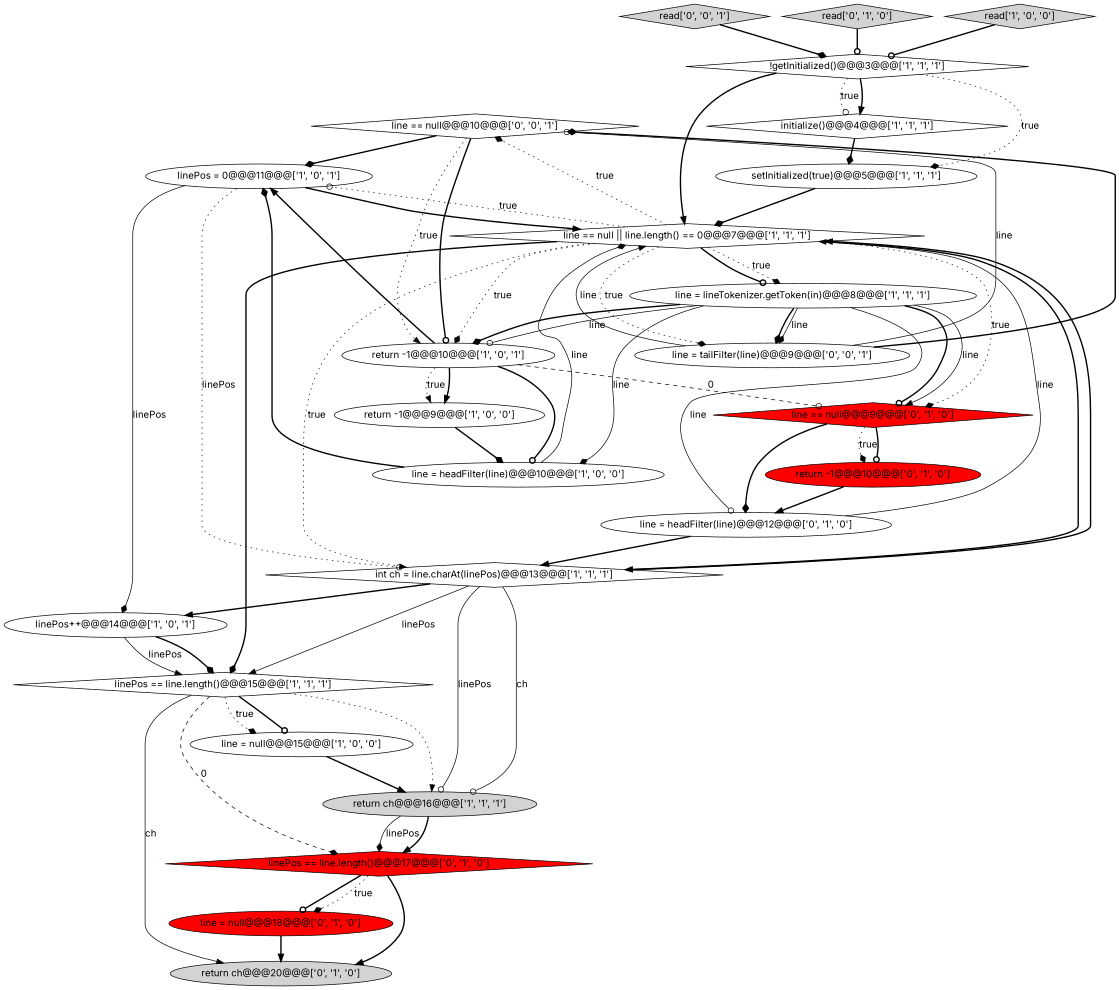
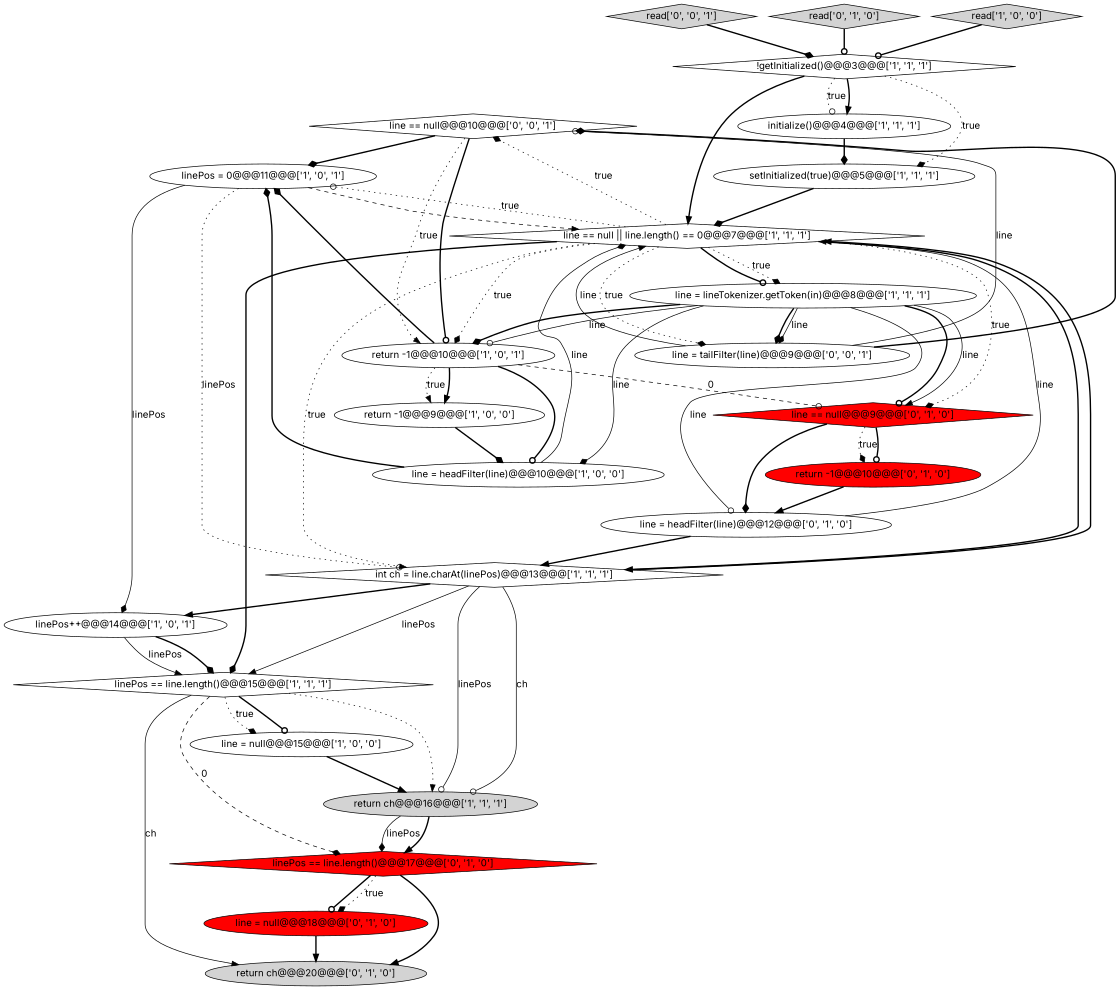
  digraph {
    fontname=Inter
    node [fillcolor=white fontname=Inter shape=ellipse style=filled]
    edge [arrowhead=diamond fontname=Inter style=bold]
    n1 [label="line == null@@@10@@@['0', '0', '1']" shape=diamond]
    n2 [label="linePos = 0@@@11@@@['1', '0', '1']"]
    n3 [label="return -1@@@10@@@['1', '0', '1']"]
    n4 [label="line == null || line.length() == 0@@@7@@@['1', '1', '1']" shape=diamond]
    n5 [label="int ch = line.charAt(linePos)@@@13@@@['1', '1', '1']" shape=diamond]
    n6 [label="linePos++@@@14@@@['1', '0', '1']"]
    n7 [label="line = headFilter(line)@@@10@@@['1', '0', '0']"]
    n8 [label="return -1@@@9@@@['1', '0', '0']"]
    n9 [fillcolor=red label="line == null@@@9@@@['0', '1', '0']" shape=diamond]
    n10 [label="line = lineTokenizer.getToken(in)@@@8@@@['1', '1', '1']"]
    n11 [label="line = tailFilter(line)@@@9@@@['0', '0', '1']"]
    n12 [label="linePos == line.length()@@@15@@@['1', '1', '1']" shape=diamond]
    n13 [fillcolor=lightgray label="return ch@@@16@@@['1', '1', '1']"]
    n14 [label="line = headFilter(line)@@@12@@@['0', '1', '0']"]
    n15 [fillcolor=red label="return -1@@@10@@@['0', '1', '0']"]
    n16 [fillcolor=lightgray label="read['0', '0', '1']" shape=diamond]
    n17 [label="!getInitialized()@@@3@@@['1', '1', '1']" shape=diamond]
-   n18 [label="initialize()@@@4@@@['1', '1', '1']" shape=diamond]
+   n18 [label="initialize()@@@4@@@['1', '1', '1']"]
    n19 [label="setInitialized(true)@@@5@@@['1', '1', '1']"]
    n20 [fillcolor=red label="linePos == line.length()@@@17@@@['0', '1', '0']" shape=diamond]
    n21 [fillcolor=lightgray label="return ch@@@20@@@['0', '1', '0']"]
    n22 [fillcolor=red label="line = null@@@18@@@['0', '1', '0']"]
    n23 [label="line = null@@@15@@@['1', '0', '0']"]
    n24 [fillcolor=lightgray label="read['0', '1', '0']" shape=diamond]
    n25 [fillcolor=lightgray label="read['1', '0', '0']" shape=diamond]
    n1 -> n2
    n1 -> n3 [arrowhead=odot]
    n1 -> n3 [arrowhead=normal label=true style=dotted]
-   n2 -> n4 [arrowhead=normal]
+   n2 -> n4 [arrowhead=normal style=dashed]
    n2 -> n5 [arrowhead=odot label=linePos style=dotted]
    n2 -> n6 [label=linePos style=solid]
-   n3 -> n2 [arrowhead=normal]
+   n3 -> n2
    n3 -> n7 [arrowhead=odot]
    n3 -> n8 [arrowhead=normal]
    n3 -> n8 [arrowhead=normal label=true style=dotted]
    n3 -> n9 [arrowhead=odot label=0 style=dashed]
    n4 -> n1 [label=true style=dotted]
    n4 -> n2 [arrowhead=odot label=true style=dotted]
    n4 -> n3 [label=true style=dotted]
    n4 -> n5 [arrowhead=normal label=true style=dotted]
    n4 -> n5 [arrowhead=normal]
    n4 -> n9 [label=true style=dotted]
    n4 -> n10 [label=true style=dotted]
    n4 -> n10 [arrowhead=odot]
    n4 -> n11 [label=true style=dotted]
    n4 -> n12
    n5 -> n4 [arrowhead=normal]
    n5 -> n6 [arrowhead=normal]
    n5 -> n12 [arrowhead=normal label=linePos style=solid]
    n5 -> n13 [arrowhead=odot label=ch style=solid]
    n5 -> n13 [arrowhead=odot label=linePos style=solid]
    n6 -> n12
    n6 -> n12 [arrowhead=normal label=linePos style=solid]
    n7 -> n2
    n7 -> n4 [label=line style=solid]
    n8 -> n7
    n9 -> n14
    n9 -> n15 [label=true style=dotted]
    n9 -> n15 [arrowhead=odot]
    n10 -> n3 [arrowhead=odot label=line style=solid]
    n10 -> n3
    n10 -> n7 [label=line style=solid]
    n10 -> n9 [arrowhead=odot]
    n10 -> n9 [arrowhead=normal label=line style=solid]
    n10 -> n11
    n10 -> n11 [label=line style=solid]
    n10 -> n14 [arrowhead=odot label=line style=solid]
    n11 -> n1 [arrowhead=odot label=line style=solid]
    n11 -> n1
    n11 -> n4 [arrowhead=normal label=line style=solid]
    n12 -> n13 [arrowhead=normal style=dotted]
    n12 -> n20 [label=0 style=dashed]
    n12 -> n21 [arrowhead=normal label=ch style=solid]
    n12 -> n23 [arrowhead=odot]
    n12 -> n23 [label=true style=dotted]
    n13 -> n20 [label=linePos style=solid]
    n13 -> n20 [arrowhead=normal]
    n14 -> n4 [arrowhead=normal label=line style=solid]
    n14 -> n5 [arrowhead=normal]
    n15 -> n14 [arrowhead=normal]
    n16 -> n17
    n17 -> n4 [arrowhead=normal]
    n17 -> n18 [arrowhead=normal]
    n17 -> n18 [arrowhead=odot label=true style=dotted]
    n17 -> n19 [label=true style=dotted]
    n18 -> n19
    n19 -> n4
    n20 -> n21 [arrowhead=normal]
    n20 -> n22 [arrowhead=odot]
    n20 -> n22 [label=true style=dotted]
    n22 -> n21 [arrowhead=normal]
    n23 -> n13 [arrowhead=normal]
    n24 -> n17 [arrowhead=odot]
    n25 -> n17 [arrowhead=odot]
  }
